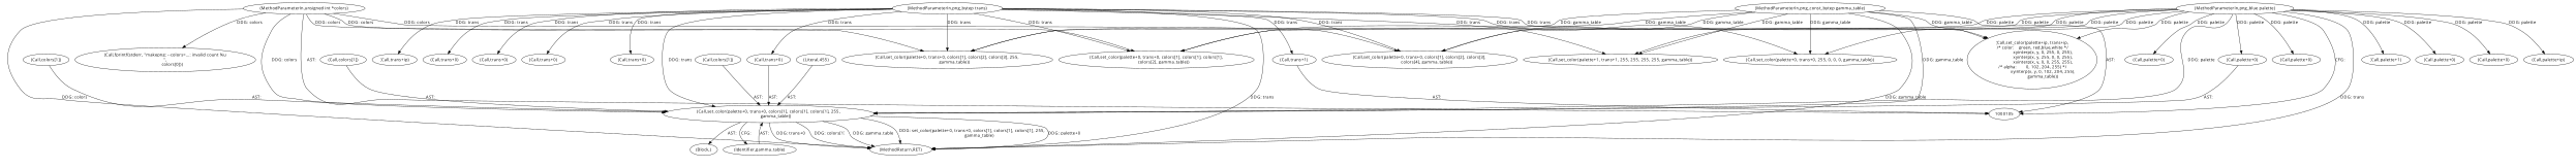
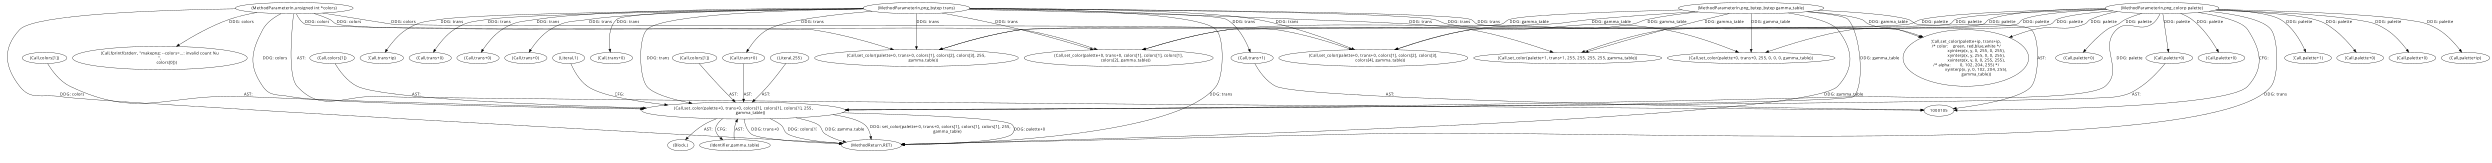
  digraph {
    fontname="Open Sans"
    node [fontname="Open Sans"]
    edge [fontname="Open Sans"]
    n1 [label="(Call,set_color(palette+0, trans+0, colors[1], colors[1], colors[1], 255,\n            gamma_table))"]
    n2 [label="(MethodReturn,RET)"]
    n3 [label="(Block,)"]
    n4 [label="(Identifier,gamma_table)"]
-   n5 [label="(MethodParameterIn,png_blue palette)"]
+   n5 [label="(MethodParameterIn,png_colorp palette)"]
    n6 [label="(Call,set_color(palette+ip, trans+ip,\n /* color:    green, red,blue,white */\n                  xyinterp(x, y, 0, 255, 0, 255),\n                  xyinterp(x, y, 255, 0, 0, 255),\n                  xyinterp(x, y, 0, 0, 255, 255),\n /* alpha:        0, 102, 204, 255) */\n                  xyinterp(x, y, 0, 102, 204, 255),\n                  gamma_table))"]
    n7 [label="(Call,set_color(palette+1, trans+1, 255, 255, 255, 255, gamma_table))"]
    n8 [label="(Call,set_color(palette+0, trans+0, colors[1], colors[1], colors[1],\n            colors[2], gamma_table))"]
    n9 [label="(Call,palette+1)"]
    n10 [label="(Call,set_color(palette+0, trans+0, colors[1], colors[2], colors[3],\n            colors[4], gamma_table))"]
    n11 [label="(Call,palette+0)"]
    n12 [label="(Call,palette+0)"]
    n13 [label="(Call,palette+0)"]
    n14 [label="(Call,set_color(palette+0, trans+0, colors[1], colors[2], colors[3], 255,\n            gamma_table))"]
    n15 [label="(Call,palette+ip)"]
    n16 [label="(Call,palette+0)"]
    n17 [label="(Call,set_color(palette+0, trans+0, 255, 0, 0, 0, gamma_table))"]
    n18 [label="(Call,palette+0)"]
    1000105
    n20 [label="(MethodParameterIn,png_bytep trans)"]
    n21 [label="(Call,trans+ip)"]
    n22 [label="(Call,trans+0)"]
    n23 [label="(Call,trans+0)"]
    n24 [label="(Call,trans+0)"]
    n25 [label="(Call,trans+1)"]
    n26 [label="(Call,trans+0)"]
    n27 [label="(Call,trans+0)"]
    n28 [label="(MethodParameterIn,unsigned int *colors)"]
    n29 [label="(Call,fprintf(stderr, \"makepng: --colors=...: invalid count %u\n\",\n            colors[0]))"]
-   n30 [label="(MethodParameterIn,png_const_bytep gamma_table)"]
+   n30 [label="(MethodParameterIn,png_bytep_bytep gamma_table)"]
    n31 [label="(Call,colors[1])"]
+   n32 [label="(Literal,1)"]
    n33 [label="(Call,colors[1])"]
-   n34 [label="(Literal,455)"]
+   n34 [label="(Literal,255)"]
    n35 [label="(Call,colors[1])"]
    n1 -> n2 [label="DDG: colors[1]"]
    n1 -> n2 [label="DDG: gamma_table"]
    n1 -> n2 [label="DDG: set_color(palette+0, trans+0, colors[1], colors[1], colors[1], 255,\n            gamma_table)"]
    n1 -> n2 [label="DDG: palette+0"]
    n1 -> n2 [label="DDG: trans+0"]
    n1 -> n3 [label="AST: "]
    n1 -> n4 [label="CFG: "]
    n4 -> n1 [label="AST: "]
    n5 -> n1 [label="DDG: palette"]
    n5 -> n2 [label="DDG: trans"]
    n5 -> n6 [label="DDG: palette"]
    n5 -> n7 [label="DDG: palette"]
    n5 -> n8 [label="DDG: palette"]
    n5 -> n9 [label="DDG: palette"]
    n5 -> n10 [label="DDG: palette"]
    n5 -> n11 [label="DDG: palette"]
    n5 -> n12 [label="DDG: palette"]
    n5 -> n13 [label="DDG: palette"]
    n5 -> n14 [label="DDG: palette"]
    n5 -> n15 [label="DDG: palette"]
    n5 -> n16 [label="DDG: palette"]
    n5 -> n17 [label="DDG: palette"]
    n5 -> n18 [label="DDG: palette"]
    n5 -> 1000105 [label="CFG: "]
    n11 -> n1 [label="AST: "]
    n20 -> n1 [label="DDG: trans"]
    n20 -> n2 [label="DDG: trans"]
    n20 -> n6 [label="DDG: trans"]
    n20 -> n7 [label="DDG: trans"]
    n20 -> n8 [label="DDG: trans"]
    n20 -> n10 [label="DDG: trans"]
    n20 -> n14 [label="DDG: trans"]
    n20 -> n17 [label="DDG: trans"]
    n20 -> n21 [label="DDG: trans"]
    n20 -> n22 [label="DDG: trans"]
    n20 -> n23 [label="DDG: trans"]
    n20 -> n24 [label="DDG: trans"]
    n20 -> n25 [label="DDG: trans"]
    n20 -> n26 [label="DDG: trans"]
    n20 -> n27 [label="DDG: trans"]
    n24 -> n1 [label="AST: "]
    n25 -> 1000105 [label="AST: "]
    n28 -> n1 [label="DDG: colors"]
    n28 -> n2 [label="DDG: colors"]
    n28 -> n8 [label="DDG: colors"]
    n28 -> n10 [label="DDG: colors"]
    n28 -> n14 [label="DDG: colors"]
    n28 -> 1000105 [label="AST: "]
    n28 -> n29 [label="DDG: colors"]
    n30 -> n1 [label="DDG: gamma_table"]
    n30 -> n2 [label="DDG: gamma_table"]
    n30 -> n6 [label="DDG: gamma_table"]
    n30 -> n7 [label="DDG: gamma_table"]
    n30 -> n8 [label="DDG: gamma_table"]
    n30 -> n10 [label="DDG: gamma_table"]
    n30 -> n14 [label="DDG: gamma_table"]
    n30 -> n17 [label="DDG: gamma_table"]
    n30 -> 1000105 [label="AST: "]
    n31 -> n1 [label="AST: "]
+   n32 -> n1 [label="CFG: "]
    n33 -> n1 [label="AST: "]
    n34 -> n1 [label="AST: "]
    n35 -> n1 [label="AST: "]
  }
